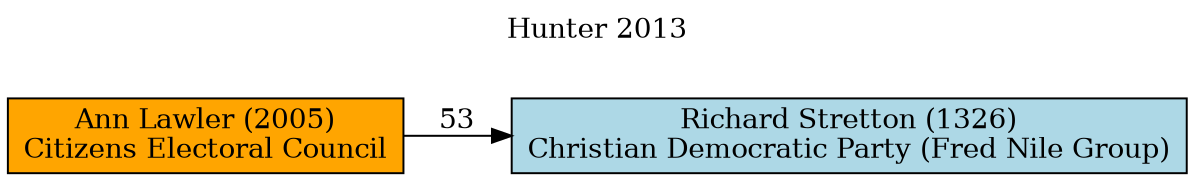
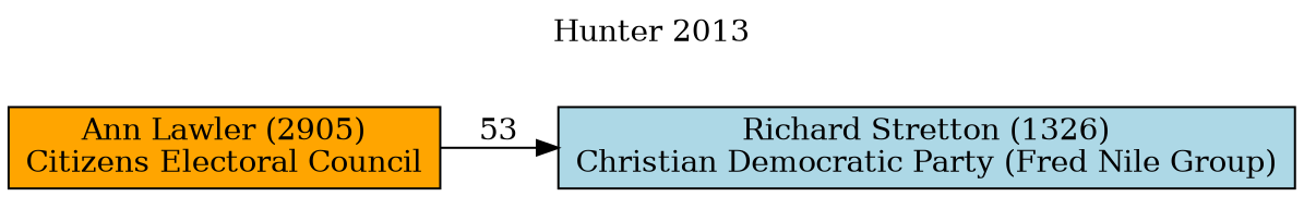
  digraph {
    label="Hunter 2013"
    labelloc=t
    mclimit=10
    rankdir=LR
    node [shape=box style=filled]
    n1 [label="Richard Stretton (1326)\nChristian Democratic Party (Fred Nile Group)" fillcolor=lightblue]
-   n2 [label="Ann Lawler (2005)\nCitizens Electoral Council" fillcolor=orange]
+   n2 [label="Ann Lawler (2905)\nCitizens Electoral Council" fillcolor=orange]
    n2 -> n1 [label=53]
  }
